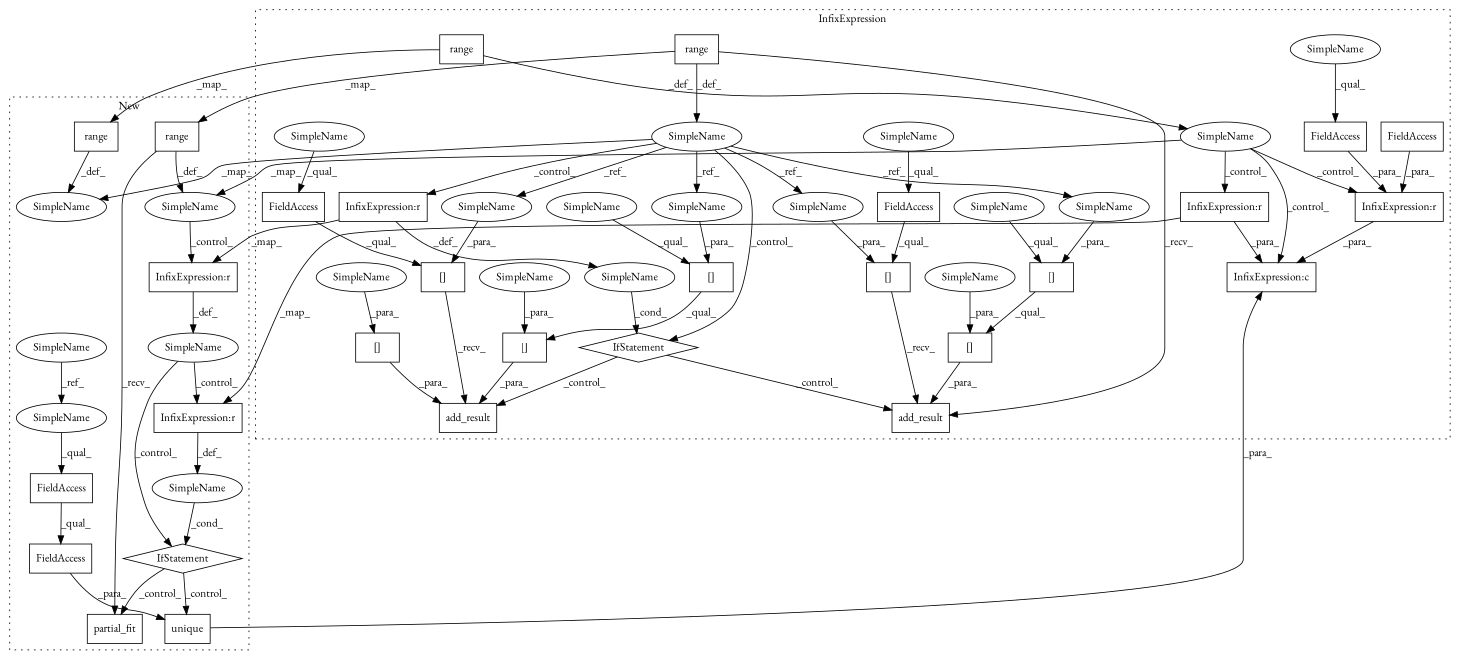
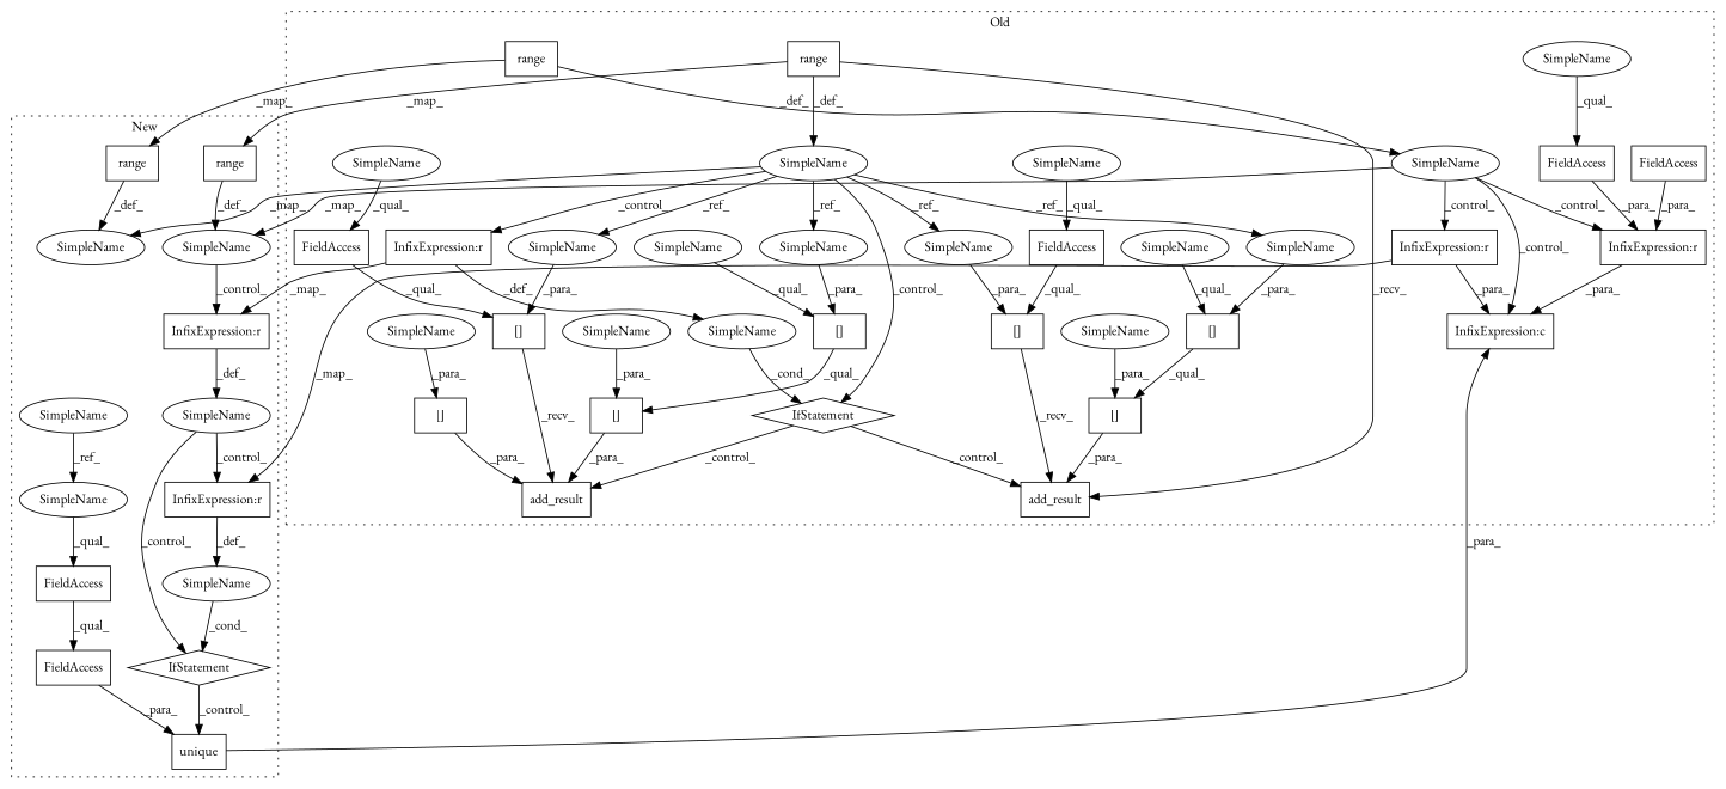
  digraph {
    fontname="EB Garamond"
    node [a=42 fontname="EB Garamond" l=1 shape=box]
    edge [fontname="EB Garamond"]
    n1 [a=32 l="11,1" label=add_result s="4685,4717"]
    n2 [label=SimpleName s=4151 shape=ellipse]
    n3 [a=27 l=4 label="InfixExpression:r" s=4330]
    n4 [a=2 l="2,1" label="[]" s="4696,4699"]
    n5 [a=32 l="6,1" label=range s="4155,4174"]
    n6 [a=2 l="28,1" label="[]" s="4569,4598"]
    n7 [label=SimpleName shape=ellipse l=""]
    n8 [a=32 l="11,1" label=add_result s="4600,4632"]
    n9 [a=2 l="14,1" label="[]" s="4616,4631"]
    n10 [a=22 l=27 label=FieldAccess s=4569]
    n11 [a=2 l="31,1" label="[]" s="4651,4683"]
    n12 [a=22 l=30 label=FieldAccess s=4651]
    n13 [a=2 l="14,1" label="[]" s="4701,4716"]
    n14 [a=2 l="11,1" label="[]" s="4616,4628"]
    n15 [a=2 l="11,1" label="[]" s="4701,4713"]
    n16 [a=22 l=15 label=FieldAccess s=2811]
    n17 [a=27 l=4 label="InfixExpression:r" s=2826]
    n18 [a=32 l="6,1" label=range s="2729,2748"]
    n19 [a=27 l=4 label="InfixExpression:c" s=2806]
    n20 [a=27 l=4 label="InfixExpression:r" s=2781]
    n21 [a=22 l=33 label=FieldAccess s=2830]
    n22 [label=SimpleName s=2725 shape=ellipse]
    n23 [a=25 l="4,2" label=IfStatement s="4311,4358" shape=diamond]
    n24 [label=SimpleName s=4682 shape=ellipse]
    n25 [label=SimpleName s=4627 shape=ellipse]
    n26 [label=SimpleName s=4597 shape=ellipse]
    n27 [label=SimpleName s=4712 shape=ellipse]
    n28 [label=SimpleName s=4630 shape=ellipse]
    n29 [label=SimpleName s=4698 shape=ellipse]
    n30 [label=SimpleName s=4715 shape=ellipse]
    n31 [l=4 label=SimpleName s=4651 shape=ellipse]
    n32 [l=4 label=SimpleName s=4569 shape=ellipse]
    n33 [l=4 label=SimpleName s=2811 shape=ellipse]
    n34 [l=10 label=SimpleName s=4701 shape=ellipse]
    n35 [l=10 label=SimpleName s=4616 shape=ellipse]
    n36 [a=25 l="4,2" label=IfStatement s="2925,2985" shape=diamond]
    n37 [label=SimpleName s=4280 shape=ellipse]
    n38 [a=27 l=4 label="InfixExpression:r" s=2801]
    n39 [label=SimpleName shape=ellipse l=""]
    n40 [a=32 l="7,1" label=unique s="3029,3061"]
    n41 [a=32 l="6,1" label=range s="2750,2769"]
-   n42 [a=32 l="12,1" label=partial_fit s="3013,3062"]
    n43 [a=22 l=25 label=FieldAccess s=3036]
    n44 [a=22 l=11 label=FieldAccess s=3036]
    n45 [l=4 label=SimpleName s=1906 shape=ellipse]
    n46 [a=32 l="6,1" label=range s="4284,4303"]
    n47 [a=27 l=4 label="InfixExpression:r" s=2944]
    n48 [label=SimpleName s=2746 shape=ellipse]
    n49 [label=SimpleName shape=ellipse l=""]
    n50 [l=4 label=SimpleName s=3036 shape=ellipse]
    subgraph cluster_1 {
-     label=InfixExpression
+     label=Old
      style=dotted
      n1
      n2
      n3
      n4
      n5
      n6
      n7
      n8
      n9
      n10
      n11
      n12
      n13
      n14
      n15
      n16
      n17
      n18
      n19
      n20
      n21
      n22
      n23
      n24
      n25
      n26
      n27
      n28
      n29
      n30
      n31
      n32
      n33
      n34
      n35
    }
    subgraph cluster_2 {
      label=New
      style=dotted
      n36
      n37
      n38
      n39
      n40
      n41
-     n42
      n43
      n44
      n45
      n46
      n47
      n48
      n49
      n50
    }
    n2 -> n3 [label=_control_]
    n2 -> n23 [label=_control_]
    n2 -> n24 [label=_ref_]
    n2 -> n25 [label=_ref_]
    n2 -> n26 [label=_ref_]
    n2 -> n27 [label=_ref_]
    n2 -> n37 [label=_map_]
    n3 -> n7 [label=_def_]
    n3 -> n38 [label=_map_]
    n4 -> n1 [label=_para_]
    n5 -> n2 [label=_def_]
    n5 -> n8 [label=_recv_]
    n5 -> n41 [label=_map_]
    n6 -> n8 [label=_recv_]
    n7 -> n23 [label=_cond_]
    n9 -> n8 [label=_para_]
    n10 -> n6 [label=_qual_]
    n11 -> n1 [label=_recv_]
    n12 -> n11 [label=_qual_]
    n13 -> n1 [label=_para_]
    n14 -> n9 [label=_qual_]
    n15 -> n13 [label=_qual_]
    n16 -> n17 [label=_para_]
    n17 -> n19 [label=_para_]
    n18 -> n22 [label=_def_]
    n18 -> n46 [label=_map_]
    n20 -> n19 [label=_para_]
    n20 -> n47 [label=_map_]
    n21 -> n17 [label=_para_]
    n22 -> n17 [label=_control_]
    n22 -> n19 [label=_control_]
    n22 -> n20 [label=_control_]
    n22 -> n48 [label=_map_]
    n23 -> n1 [label=_control_]
    n23 -> n8 [label=_control_]
    n24 -> n11 [label=_para_]
    n25 -> n14 [label=_para_]
    n26 -> n6 [label=_para_]
    n27 -> n15 [label=_para_]
    n28 -> n9 [label=_para_]
    n29 -> n4 [label=_para_]
    n30 -> n13 [label=_para_]
    n31 -> n12 [label=_qual_]
    n32 -> n10 [label=_qual_]
    n33 -> n16 [label=_qual_]
    n34 -> n15 [label=_qual_]
    n35 -> n14 [label=_qual_]
    n36 -> n40 [label=_control_]
-   n36 -> n42 [label=_control_]
    n38 -> n49 [label=_def_]
    n39 -> n36 [label=_cond_]
    n40 -> n19 [label=_para_]
-   n41 -> n42 [label=_recv_]
    n41 -> n48 [label=_def_]
    n43 -> n40 [label=_para_]
    n44 -> n43 [label=_qual_]
    n45 -> n50 [label=_ref_]
    n46 -> n37 [label=_def_]
    n47 -> n39 [label=_def_]
    n48 -> n38 [label=_control_]
    n49 -> n36 [label=_control_]
    n49 -> n47 [label=_control_]
    n50 -> n44 [label=_qual_]
  }
